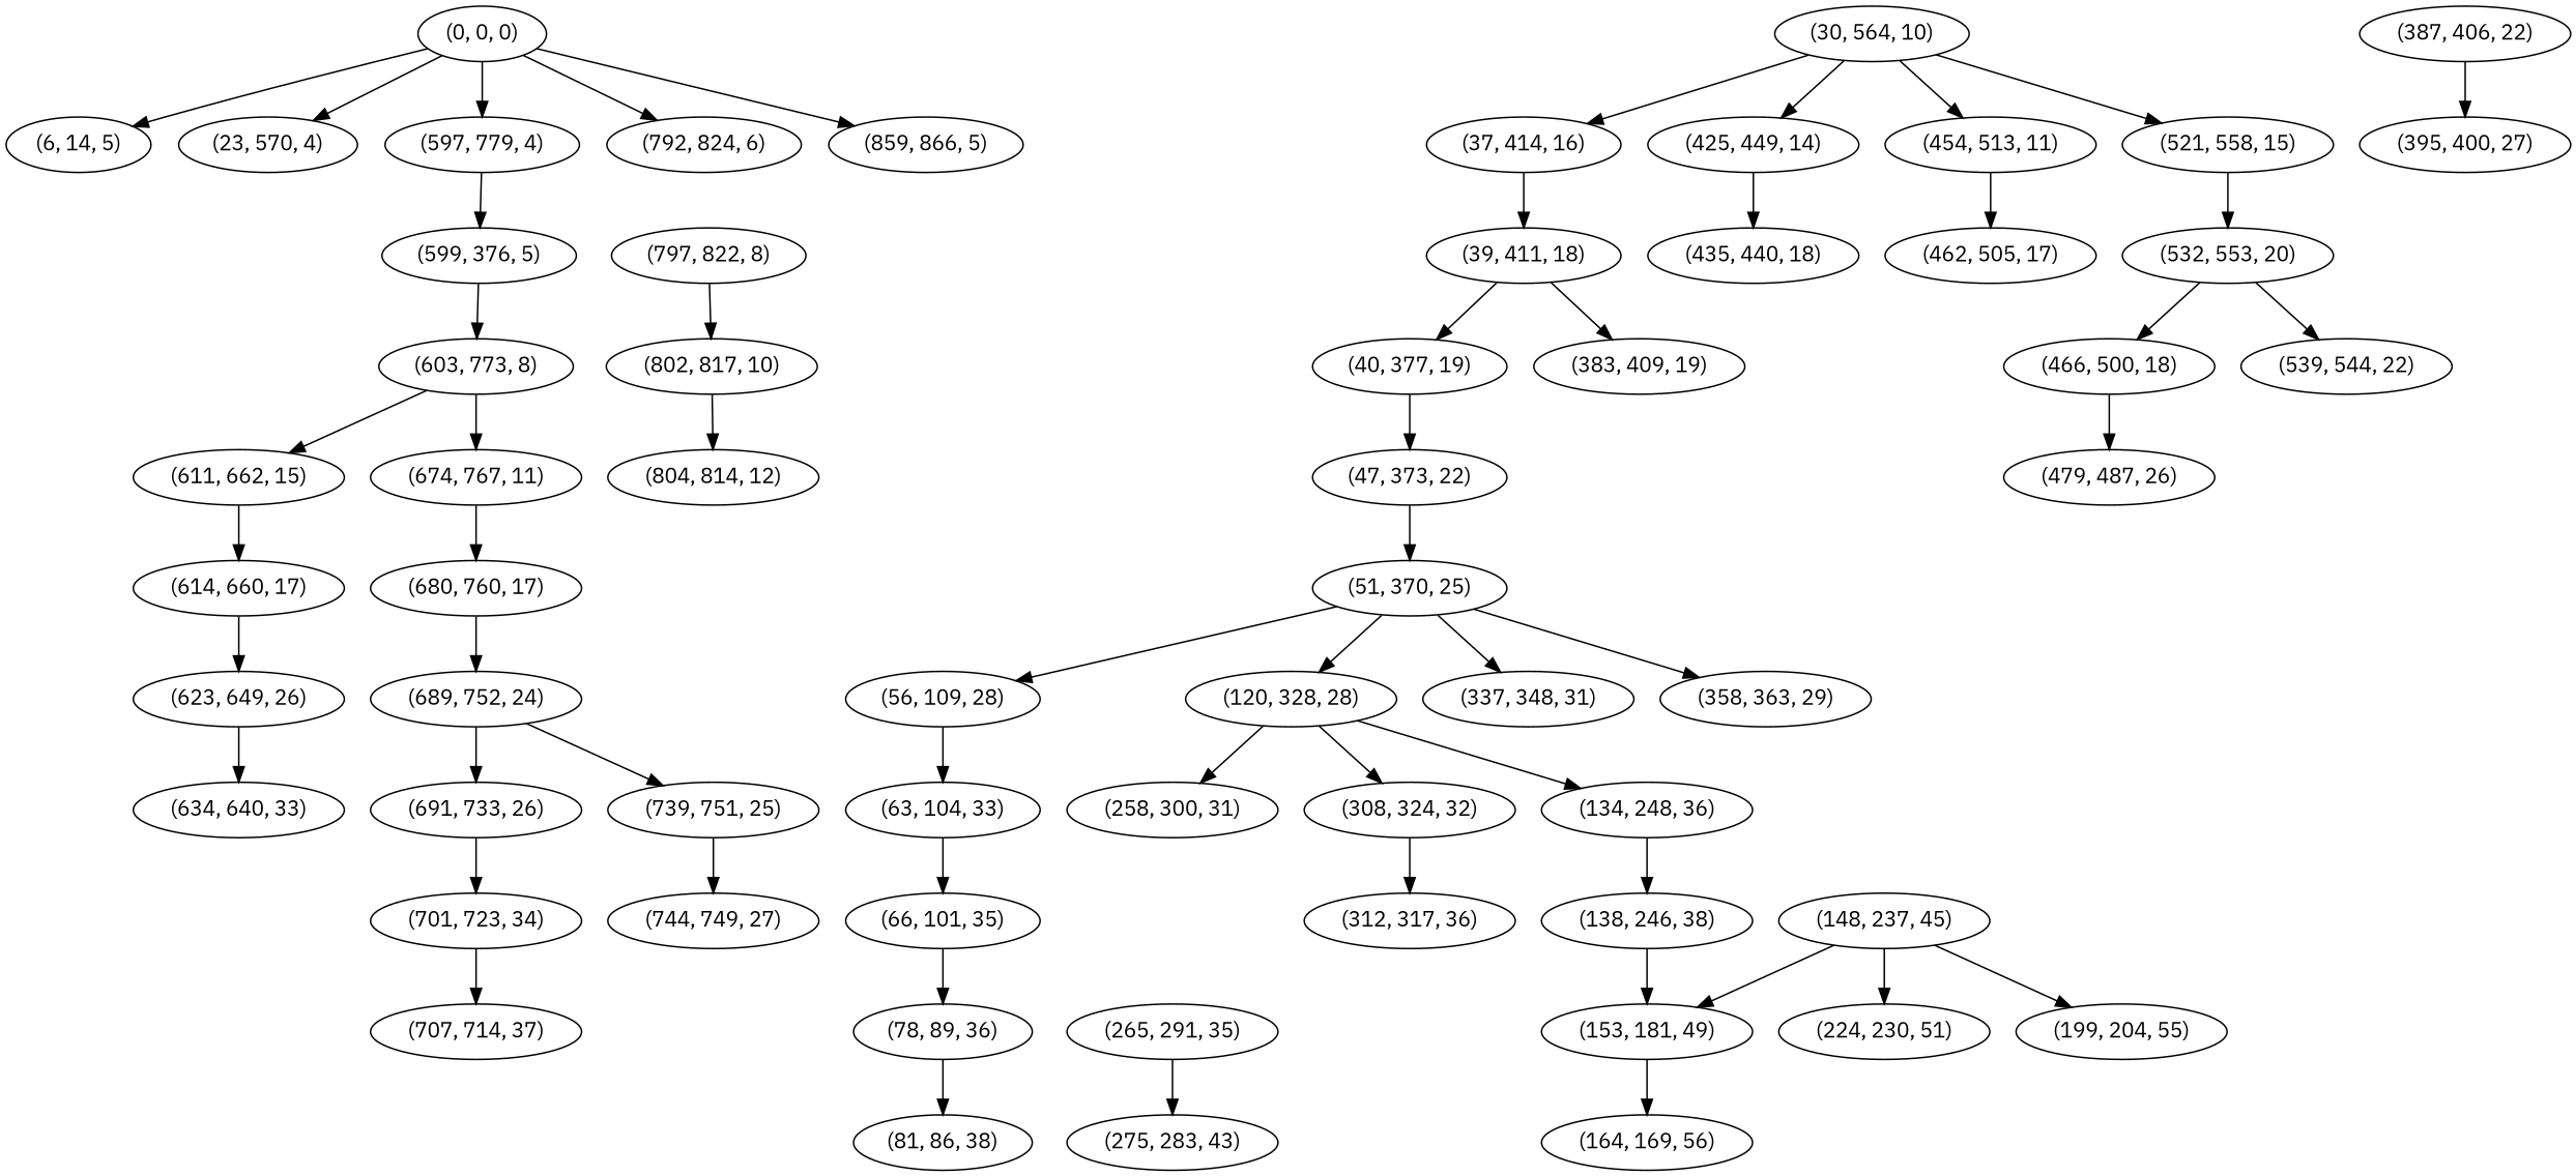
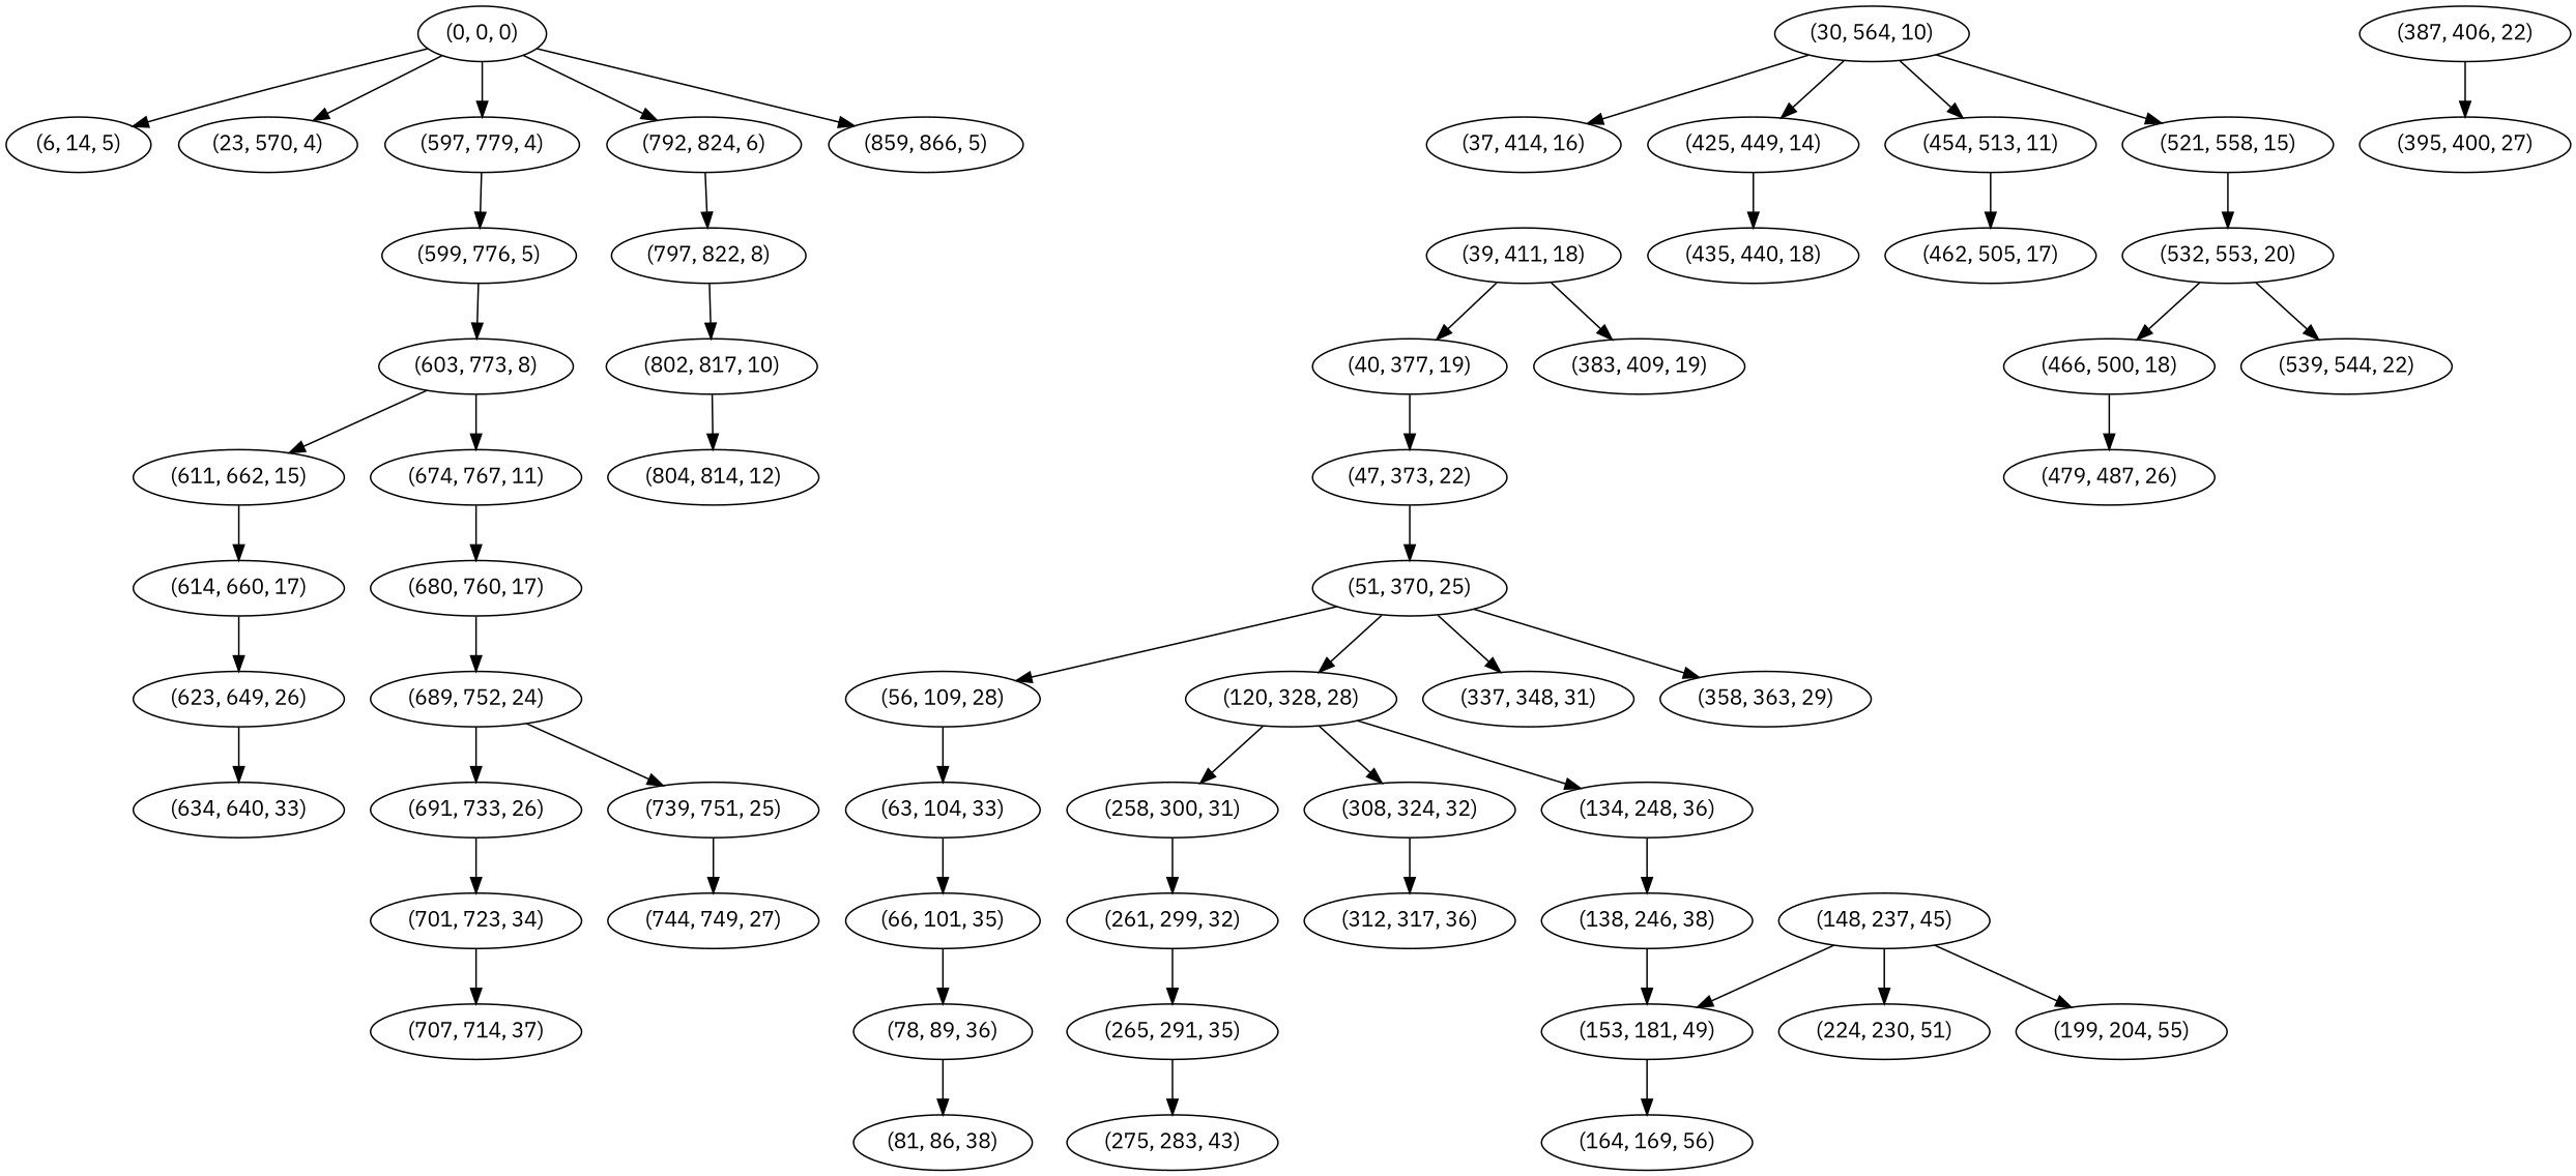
  digraph {
    fontname="IBM Plex Sans"
    node [fontname="IBM Plex Sans"]
    edge [fontname="IBM Plex Sans"]
    "(0, 0, 0)"
    "(6, 14, 5)"
    "(23, 570, 4)"
    "(597, 779, 4)"
    "(792, 824, 6)"
    n6 [label="(859, 866, 5)"]
-   "(599, 776, 5)" [label="(599, 376, 5)"]
+   "(599, 776, 5)"
    "(797, 822, 8)"
    "(30, 564, 10)"
    "(37, 414, 16)"
    "(425, 449, 14)"
    "(454, 513, 11)"
    "(521, 558, 15)"
    "(39, 411, 18)"
    "(435, 440, 18)"
    "(462, 505, 17)"
    "(532, 553, 20)"
    "(40, 377, 19)"
    "(383, 409, 19)"
    "(47, 373, 22)"
    "(51, 370, 25)"
    "(56, 109, 28)"
    "(120, 328, 28)"
    "(337, 348, 31)"
    "(358, 363, 29)"
    "(63, 104, 33)"
    "(134, 248, 36)"
    "(258, 300, 31)"
    "(308, 324, 32)"
    "(66, 101, 35)"
    "(78, 89, 36)"
    "(81, 86, 38)"
    "(138, 246, 38)"
+   "(261, 299, 32)"
    "(312, 317, 36)"
    "(153, 181, 49)"
    "(148, 237, 45)"
    "(199, 204, 55)"
    "(224, 230, 51)"
    "(164, 169, 56)"
    "(265, 291, 35)"
    "(275, 283, 43)"
    "(387, 406, 22)"
    "(395, 400, 27)"
    "(466, 500, 18)"
    "(479, 487, 26)"
    "(539, 544, 22)"
    "(603, 773, 8)"
    "(611, 662, 15)"
    "(674, 767, 11)"
    "(614, 660, 17)"
    "(680, 760, 17)"
    "(623, 649, 26)"
    "(634, 640, 33)"
    "(689, 752, 24)"
    "(691, 733, 26)"
    "(739, 751, 25)"
    "(701, 723, 34)"
    "(744, 749, 27)"
    "(707, 714, 37)"
    "(802, 817, 10)"
    "(804, 814, 12)"
    "(0, 0, 0)" -> "(6, 14, 5)"
    "(0, 0, 0)" -> "(23, 570, 4)"
    "(0, 0, 0)" -> "(597, 779, 4)"
    "(0, 0, 0)" -> "(792, 824, 6)"
    "(0, 0, 0)" -> n6
    "(597, 779, 4)" -> "(599, 776, 5)"
+   "(792, 824, 6)" -> "(797, 822, 8)"
    "(599, 776, 5)" -> "(603, 773, 8)"
    "(797, 822, 8)" -> "(802, 817, 10)"
    "(30, 564, 10)" -> "(37, 414, 16)"
    "(30, 564, 10)" -> "(425, 449, 14)"
    "(30, 564, 10)" -> "(454, 513, 11)"
    "(30, 564, 10)" -> "(521, 558, 15)"
-   "(37, 414, 16)" -> "(39, 411, 18)"
    "(425, 449, 14)" -> "(435, 440, 18)"
    "(454, 513, 11)" -> "(462, 505, 17)"
    "(521, 558, 15)" -> "(532, 553, 20)"
    "(39, 411, 18)" -> "(40, 377, 19)"
    "(39, 411, 18)" -> "(383, 409, 19)"
    "(532, 553, 20)" -> "(466, 500, 18)"
    "(532, 553, 20)" -> "(539, 544, 22)"
    "(40, 377, 19)" -> "(47, 373, 22)"
    "(47, 373, 22)" -> "(51, 370, 25)"
    "(51, 370, 25)" -> "(56, 109, 28)"
    "(51, 370, 25)" -> "(120, 328, 28)"
    "(51, 370, 25)" -> "(337, 348, 31)"
    "(51, 370, 25)" -> "(358, 363, 29)"
    "(56, 109, 28)" -> "(63, 104, 33)"
    "(120, 328, 28)" -> "(134, 248, 36)"
    "(120, 328, 28)" -> "(258, 300, 31)"
    "(120, 328, 28)" -> "(308, 324, 32)"
    "(63, 104, 33)" -> "(66, 101, 35)"
    "(134, 248, 36)" -> "(138, 246, 38)"
+   "(258, 300, 31)" -> "(261, 299, 32)"
    "(308, 324, 32)" -> "(312, 317, 36)"
    "(66, 101, 35)" -> "(78, 89, 36)"
    "(78, 89, 36)" -> "(81, 86, 38)"
    "(138, 246, 38)" -> "(153, 181, 49)"
+   "(261, 299, 32)" -> "(265, 291, 35)"
    "(153, 181, 49)" -> "(164, 169, 56)"
    "(148, 237, 45)" -> "(153, 181, 49)"
    "(148, 237, 45)" -> "(199, 204, 55)"
    "(148, 237, 45)" -> "(224, 230, 51)"
    "(265, 291, 35)" -> "(275, 283, 43)"
    "(387, 406, 22)" -> "(395, 400, 27)"
    "(466, 500, 18)" -> "(479, 487, 26)"
    "(603, 773, 8)" -> "(611, 662, 15)"
    "(603, 773, 8)" -> "(674, 767, 11)"
    "(611, 662, 15)" -> "(614, 660, 17)"
    "(674, 767, 11)" -> "(680, 760, 17)"
    "(614, 660, 17)" -> "(623, 649, 26)"
    "(680, 760, 17)" -> "(689, 752, 24)"
    "(623, 649, 26)" -> "(634, 640, 33)"
    "(689, 752, 24)" -> "(691, 733, 26)"
    "(689, 752, 24)" -> "(739, 751, 25)"
    "(691, 733, 26)" -> "(701, 723, 34)"
    "(739, 751, 25)" -> "(744, 749, 27)"
    "(701, 723, 34)" -> "(707, 714, 37)"
    "(802, 817, 10)" -> "(804, 814, 12)"
  }
